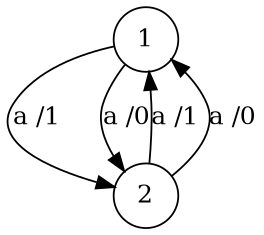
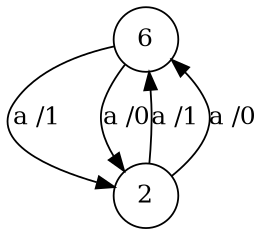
  digraph {
    node [shape=circle]
-   n1 [label=1]
+   n1 [label=6]
    n2 [label=2]
    n1 -> n2 [label="a /1" myattribute=t_1]
    n1 -> n2 [label="a /0" myattribute=t_2]
    n2 -> n1 [label="a /1" myattribute=t_3]
    n2 -> n1 [label="a /0" myattribute=t_4]
  }
